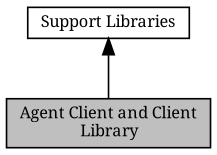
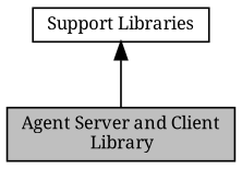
  digraph {
    rankdir=TB
    fontname="Noto Serif"
    node [color=black fontname="Noto Serif" fontsize=10 shape=record style=filled]
    n1 [fillcolor=white height=0.2 label="Support Libraries" width=0.4]
-   n2 [fillcolor=grey75 fontcolor=black height=0.2 label="Agent Client and Client\l Library" width=0.4]
+   n2 [fillcolor=grey75 fontcolor=black height=0.2 label="Agent Server and Client\l Library" width=0.4]
    n1 -> n2 [dir=back fontname="Noto Serif" fontsize=10 labelfontname=Helvetica labelfontsize=10 shape=plaintext style=solid]
  }
